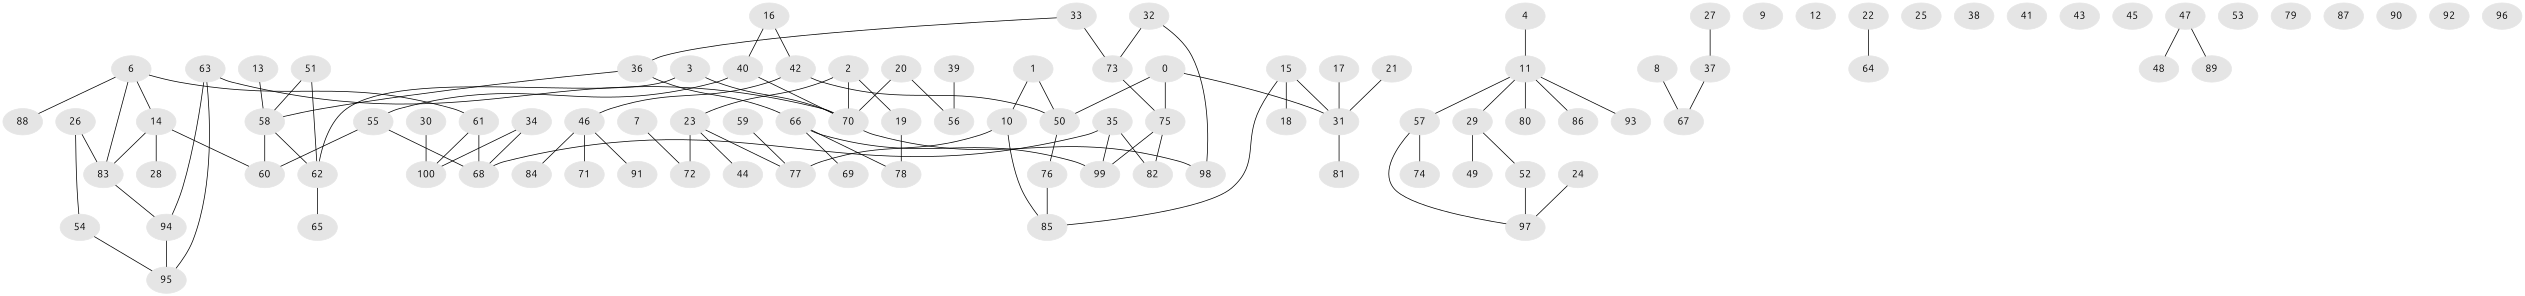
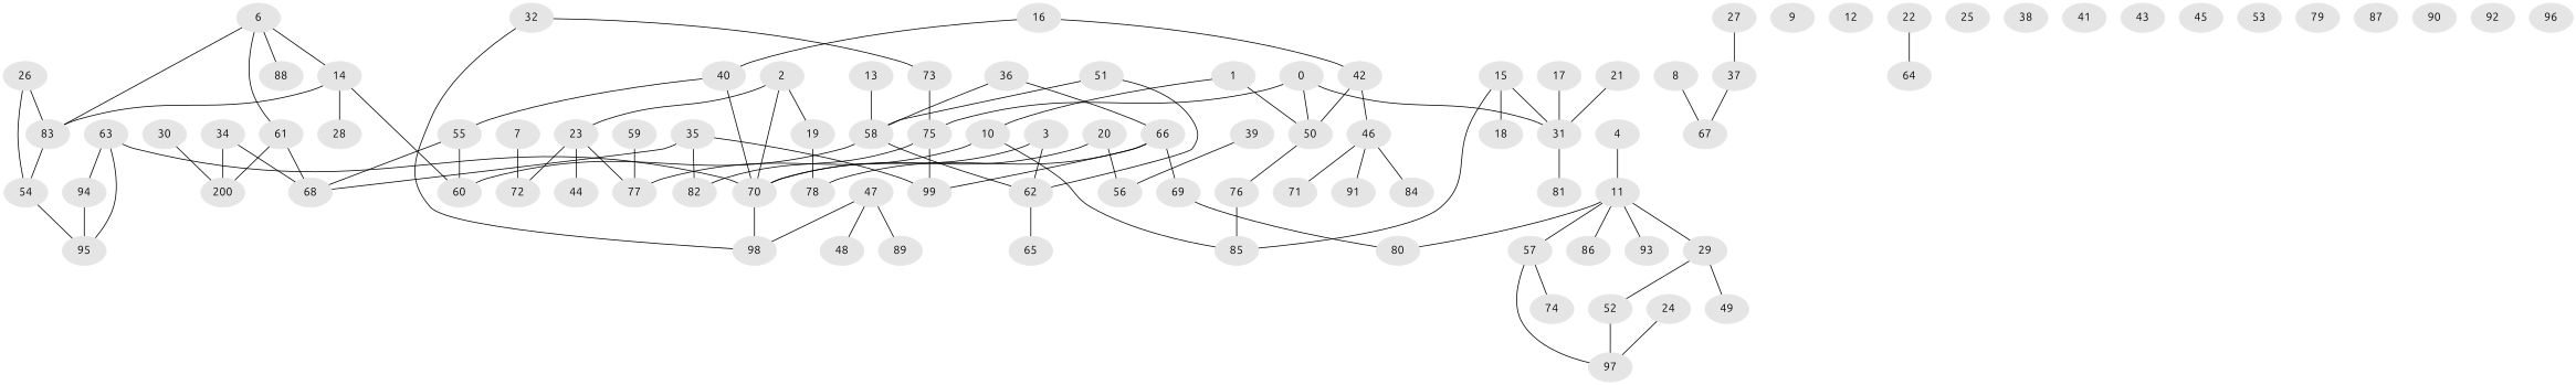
  graph {
    fontname=Ubuntu
    node [color=gray90 fontname=Ubuntu style=filled]
    edge [fontname=Ubuntu]
    1
    10
    50
    77
    85
    76
    2
    19
    23
    70
    78
    44
    72
    98
    3
    62
    65
    4
    11
    57
    29
    80
    86
    93
    n25 [label=0]
    31
    75
    81
    82
    99
    6
    14
    61
    83
    88
    28
    60
-   100
+   100 [label=200]
    68
    94
    7
    97
    74
    8
    67
    9
    49
    52
    12
    13
    58
    15
    18
    16
    40
    42
    55
    46
    17
    20
    56
    21
    22
    64
    24
    25
    26
    54
    95
    27
    37
    30
    32
    73
-   33
    36
    66
    34
    35
    69
    38
    39
    41
    84
    71
    91
    43
    45
    47
    48
    89
    51
    53
    59
    63
    79
    87
    90
    92
    96
    1 -- 10
    1 -- 50
    10 -- 77
    10 -- 85
    50 -- 76
    76 -- 85
    2 -- 19
    2 -- 23
    2 -- 70
    19 -- 78
    23 -- 77
    23 -- 44
    23 -- 72
    70 -- 98
    3 -- 70
    3 -- 62
    62 -- 65
    4 -- 11
    11 -- 57
    11 -- 29
    11 -- 80
    11 -- 86
    11 -- 93
    57 -- 97
    57 -- 74
    29 -- 49
    29 -- 52
    n25 -- 50
    n25 -- 31
    n25 -- 75
    31 -- 81
    75 -- 82
    75 -- 99
    6 -- 14
    6 -- 61
    6 -- 83
    6 -- 88
    14 -- 83
    14 -- 28
    14 -- 60
    61 -- 100
    61 -- 68
-   83 -- 94
+   83 -- 54
    94 -- 95
    7 -- 72
    8 -- 67
    52 -- 97
    13 -- 58
    58 -- 62
    58 -- 60
    15 -- 85
    15 -- 31
    15 -- 18
    16 -- 40
    16 -- 42
    40 -- 70
    40 -- 55
    42 -- 50
    42 -- 46
    55 -- 60
    55 -- 68
    46 -- 84
    46 -- 71
    46 -- 91
    17 -- 31
    20 -- 70
    20 -- 56
    21 -- 31
    22 -- 64
    24 -- 97
    26 -- 83
    26 -- 54
    54 -- 95
    27 -- 37
    37 -- 67
    30 -- 100
    32 -- 98
    32 -- 73
    73 -- 75
-   33 -- 73
-   33 -- 36
    36 -- 58
    36 -- 66
    66 -- 78
    66 -- 99
    66 -- 69
    34 -- 100
    34 -- 68
    35 -- 82
    35 -- 99
    35 -- 68
+   69 -- 80
    39 -- 56
+   47 -- 98
    47 -- 48
    47 -- 89
    51 -- 62
    51 -- 58
    59 -- 77
    63 -- 70
    63 -- 94
    63 -- 95
  }
